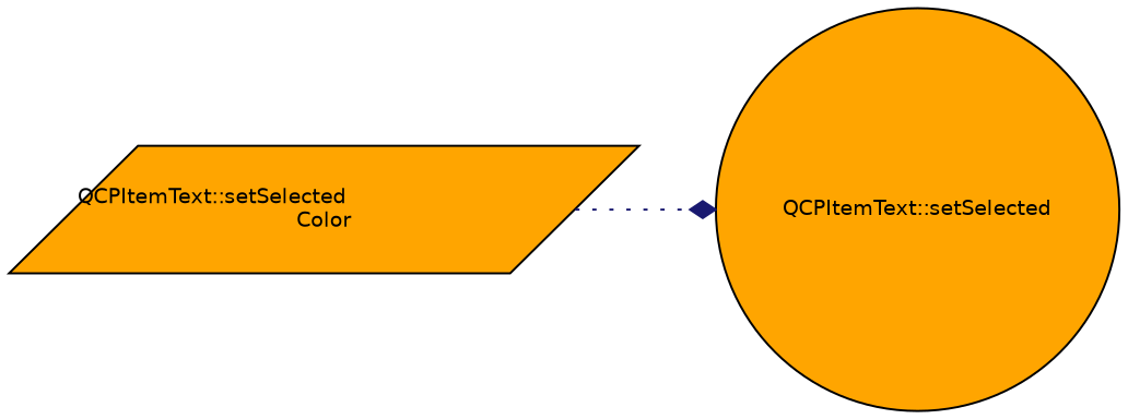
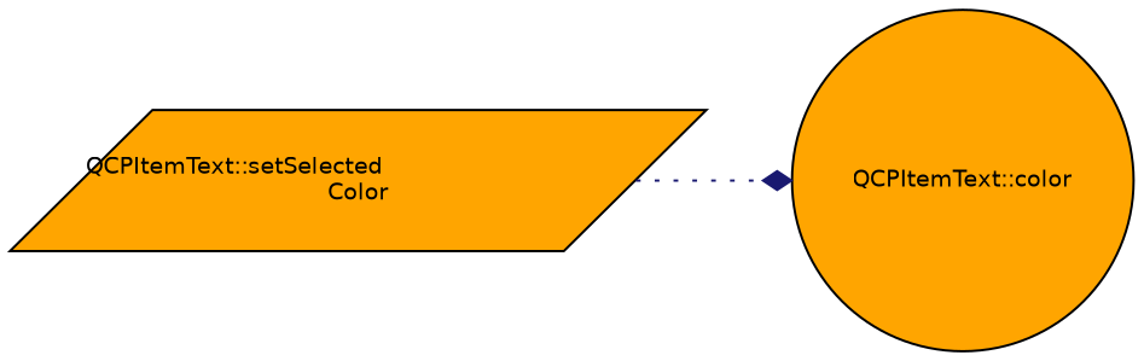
  digraph {
    rankdir=LR
    node [color=black fillcolor=orange fontname=Helvetica fontsize=10 style=filled]
    n1 [fontcolor=black height=0.2 label="QCPItemText::setSelected\lColor" shape=parallelogram width=0.4]
-   n2 [height=0.2 label="QCPItemText::setSelected" shape=circle width=0.4]
+   n2 [height=0.2 label="QCPItemText::color" shape=circle width=0.4]
    n1 -> n2 [color=midnightblue fontname=Helvetica fontsize=10 labelfontname=Helvetica labelfontsize=10 style=dotted arrowhead=diamond]
  }
